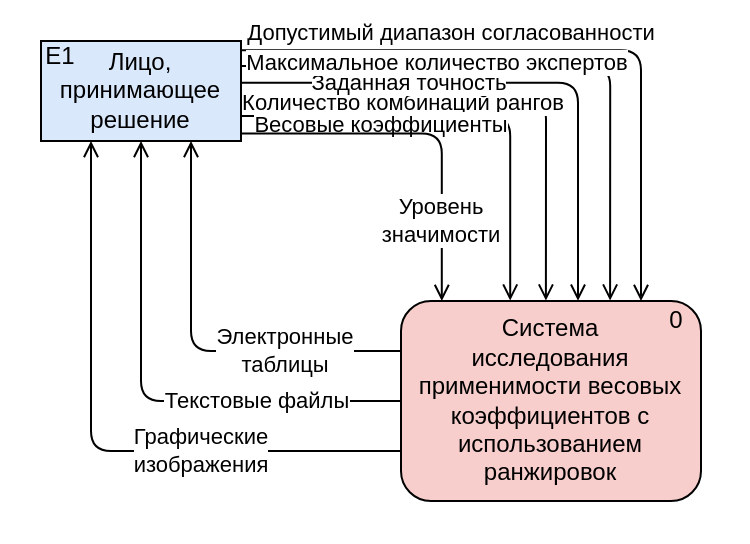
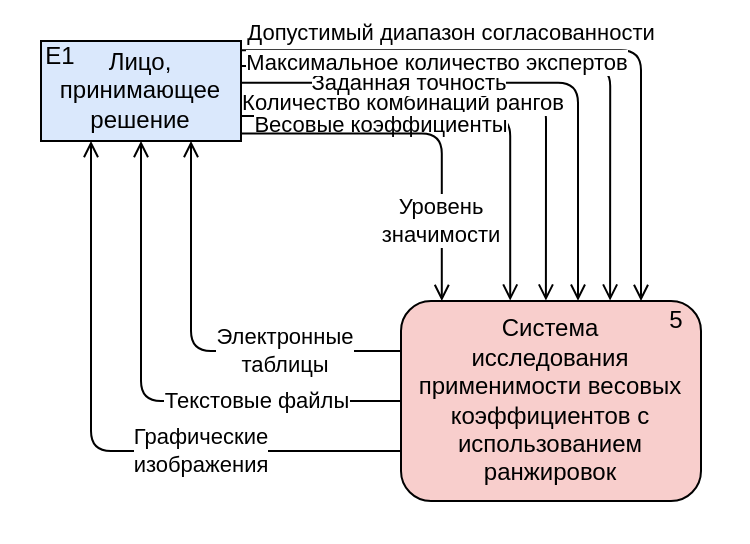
  <mxCell id="0" />
  <mxCell id="1" parent="0" />
  <mxCell id="2" value="" style="group" parent="1" vertex="1" connectable="0"><mxGeometry x="200" y="145" width="153" height="105" as="geometry" /></mxCell>
  <mxCell id="3" value="Система&lt;br&gt;исследования применимости весовых коэффициентов с использованием ранжировок" style="html=1;dashed=0;whiteSpace=wrap;border-radius=5px;rounded=1;fillColor=#f8cecc;" parent="2" vertex="1"><mxGeometry y="5" width="150" height="100" as="geometry" /></mxCell>
- <mxCell id="4" value="0" style="shape=ellipse;html=1;dashed=0;whiteSpace=wrap;aspect=fixed;perimeter=ellipsePerimeter;strokeColor=none;fillColor=none;" parent="2" vertex="1"><mxGeometry x="123" width="30" height="30" as="geometry" /></mxCell>
+ <mxCell id="4" value="5" style="shape=ellipse;html=1;dashed=0;whiteSpace=wrap;aspect=fixed;perimeter=ellipsePerimeter;strokeColor=none;fillColor=none;" parent="2" vertex="1"><mxGeometry x="123" width="30" height="30" as="geometry" /></mxCell>
  <mxCell id="5" value="" style="group" parent="1" vertex="1" connectable="0"><mxGeometry x="20" y="20" width="100" height="50" as="geometry" /></mxCell>
  <mxCell id="6" value="Лицо,&lt;br&gt;принимающее&lt;br&gt;решение" style="html=1;dashed=0;whiteSpace=wrap;fillColor=#dae8fc;" parent="5" vertex="1"><mxGeometry width="100" height="50" as="geometry" /></mxCell>
  <mxCell id="7" value="E1" style="rounded=0;whiteSpace=wrap;html=1;strokeColor=none;fillColor=none;" parent="5" vertex="1"><mxGeometry width="20" height="15" as="geometry" /></mxCell>
  <mxCell id="8" value="Допустимый диапазон согласованности" style="edgeStyle=orthogonalEdgeStyle;rounded=1;orthogonalLoop=1;jettySize=auto;html=1;entryX=0.8;entryY=0;entryDx=0;entryDy=0;endArrow=open;endFill=0;exitX=1;exitY=0.092;exitDx=0;exitDy=0;exitPerimeter=0;entryPerimeter=0;" parent="1" source="6" target="3" edge="1"><mxGeometry x="-0.355" y="9" relative="1" as="geometry"><mxPoint as="offset" /></mxGeometry></mxCell>
  <mxCell id="9" value="Графические&lt;br&gt;изображения" style="edgeStyle=orthogonalEdgeStyle;rounded=1;orthogonalLoop=1;jettySize=auto;html=1;entryX=0.25;entryY=1;entryDx=0;entryDy=0;endArrow=open;endFill=0;exitX=0;exitY=0.75;exitDx=0;exitDy=0;" parent="1" source="3" target="6" edge="1"><mxGeometry x="-0.355" relative="1" as="geometry"><mxPoint as="offset" /></mxGeometry></mxCell>
  <mxCell id="10" value="Количество комбинаций рангов" style="edgeStyle=orthogonalEdgeStyle;rounded=1;orthogonalLoop=1;jettySize=auto;html=1;endArrow=open;endFill=0;exitX=1.002;exitY=0.579;exitDx=0;exitDy=0;exitPerimeter=0;entryX=0.483;entryY=-0.002;entryDx=0;entryDy=0;entryPerimeter=0;" parent="1" source="6" target="3" edge="1"><mxGeometry x="-0.361" y="-2" relative="1" as="geometry"><mxPoint x="131" y="50" as="sourcePoint" /><mxPoint x="280" y="150" as="targetPoint" /><mxPoint as="offset" /></mxGeometry></mxCell>
  <mxCell id="11" value="Весовые коэффициенты" style="edgeStyle=orthogonalEdgeStyle;rounded=1;orthogonalLoop=1;jettySize=auto;html=1;endArrow=open;endFill=0;exitX=1;exitY=0.75;exitDx=0;exitDy=0;entryX=0.364;entryY=-0.002;entryDx=0;entryDy=0;entryPerimeter=0;" parent="1" source="6" target="3" edge="1"><mxGeometry x="-0.383" y="-4" relative="1" as="geometry"><mxPoint x="130" y="61" as="sourcePoint" /><mxPoint x="260" y="150" as="targetPoint" /><mxPoint as="offset" /></mxGeometry></mxCell>
  <mxCell id="12" value="Уровень&lt;br&gt;значимости" style="edgeStyle=orthogonalEdgeStyle;rounded=1;orthogonalLoop=1;jettySize=auto;html=1;endArrow=open;endFill=0;exitX=1;exitY=0.925;exitDx=0;exitDy=0;exitPerimeter=0;entryX=0.136;entryY=0;entryDx=0;entryDy=0;entryPerimeter=0;" parent="1" source="6" target="3" edge="1"><mxGeometry x="0.566" relative="1" as="geometry"><mxPoint x="130" y="70" as="sourcePoint" /><mxPoint x="270" y="160" as="targetPoint" /><mxPoint as="offset" /></mxGeometry></mxCell>
  <mxCell id="13" value="Электронные&lt;br&gt;таблицы" style="edgeStyle=orthogonalEdgeStyle;rounded=1;orthogonalLoop=1;jettySize=auto;html=1;entryX=0.75;entryY=1;entryDx=0;entryDy=0;endArrow=open;endFill=0;exitX=0;exitY=0.25;exitDx=0;exitDy=0;" parent="1" source="3" target="6" edge="1"><mxGeometry x="-0.448" relative="1" as="geometry"><mxPoint x="210" y="210" as="sourcePoint" /><mxPoint x="40" y="80" as="targetPoint" /><mxPoint as="offset" /></mxGeometry></mxCell>
  <mxCell id="14" value="Заданная точность" style="edgeStyle=orthogonalEdgeStyle;rounded=1;orthogonalLoop=1;jettySize=auto;html=1;entryX=0.59;entryY=-0.001;entryDx=0;entryDy=0;endArrow=open;endFill=0;exitX=1.002;exitY=0.418;exitDx=0;exitDy=0;entryPerimeter=0;exitPerimeter=0;" parent="1" source="6" target="3" edge="1"><mxGeometry x="-0.396" relative="1" as="geometry"><mxPoint x="130" y="43" as="sourcePoint" /><mxPoint x="315" y="160" as="targetPoint" /><mxPoint as="offset" /></mxGeometry></mxCell>
  <mxCell id="15" value="Максимальное количество экспертов" style="edgeStyle=orthogonalEdgeStyle;rounded=1;orthogonalLoop=1;jettySize=auto;html=1;entryX=0.697;entryY=-0.002;entryDx=0;entryDy=0;endArrow=open;endFill=0;exitX=1;exitY=0.25;exitDx=0;exitDy=0;entryPerimeter=0;" parent="1" source="6" target="3" edge="1"><mxGeometry x="-0.351" y="2" relative="1" as="geometry"><mxPoint x="130" y="35" as="sourcePoint" /><mxPoint x="330" y="160" as="targetPoint" /><mxPoint as="offset" /></mxGeometry></mxCell>
  <mxCell id="16" value="Текстовые файлы" style="edgeStyle=orthogonalEdgeStyle;rounded=1;orthogonalLoop=1;jettySize=auto;html=1;entryX=0.5;entryY=1;entryDx=0;entryDy=0;endArrow=open;endFill=0;exitX=0;exitY=0.5;exitDx=0;exitDy=0;" parent="1" source="3" target="6" edge="1"><mxGeometry x="-0.448" relative="1" as="geometry"><mxPoint x="210" y="185" as="sourcePoint" /><mxPoint x="105" y="80" as="targetPoint" /><mxPoint as="offset" /></mxGeometry></mxCell>
